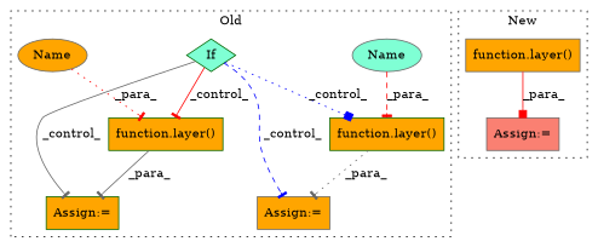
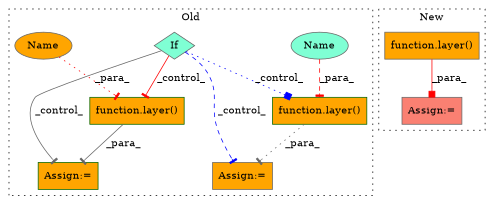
  digraph {
    node [a=75 l="6,1" shape=box style=filled fillcolor=orange color=gray40]
    edge [color=red style=solid arrowhead=tee]
    n1 [label="function.layer()" s="9894,9901" color=darkgreen]
    n2 [a=68 l=3 label="Assign:=" s=9891]
-   n3 [a=96 l="3,18" label=If s="9782,9822" shape=diamond fillcolor=aquamarine color=darkgreen]
+   n3 [a=96 l="3,18" label=If s="9782,9822" shape=diamond fillcolor=aquamarine]
    n4 [label="function.layer()" s="9844,9854" color=darkgreen]
    n5 [a=68 l=3 label="Assign:=" s=9841 color=darkgreen]
    n6 [a=87 l=1 label=Name s=9900 shape=ellipse fillcolor=aquamarine]
    n7 [a=87 l=1 label=Name s=9850 shape=ellipse]
    n8 [label="function.layer()" s="8630,8650"]
    n9 [a=68 l=3 label="Assign:=" s=8627 fillcolor=salmon]
    subgraph cluster_1 {
      label=Old
      style=dotted
      n1
      n2
      n3
      n4
      n5
      n6
      n7
    }
    subgraph cluster_2 {
      label=New
      style=dotted
      n8
      n9
    }
    n1 -> n2 [label=_para_ color=gray40 style=dotted]
    n3 -> n1 [label=_control_ color=blue style=dotted arrowhead=box]
    n3 -> n2 [label=_control_ color=blue style=dashed]
    n3 -> n4 [label=_control_]
    n3 -> n5 [label=_control_ color=gray40]
    n4 -> n5 [label=_para_ color=gray40]
    n6 -> n1 [label=_para_ style=dashed]
    n7 -> n4 [label=_para_ style=dotted]
    n8 -> n9 [label=_para_ arrowhead=box]
  }
